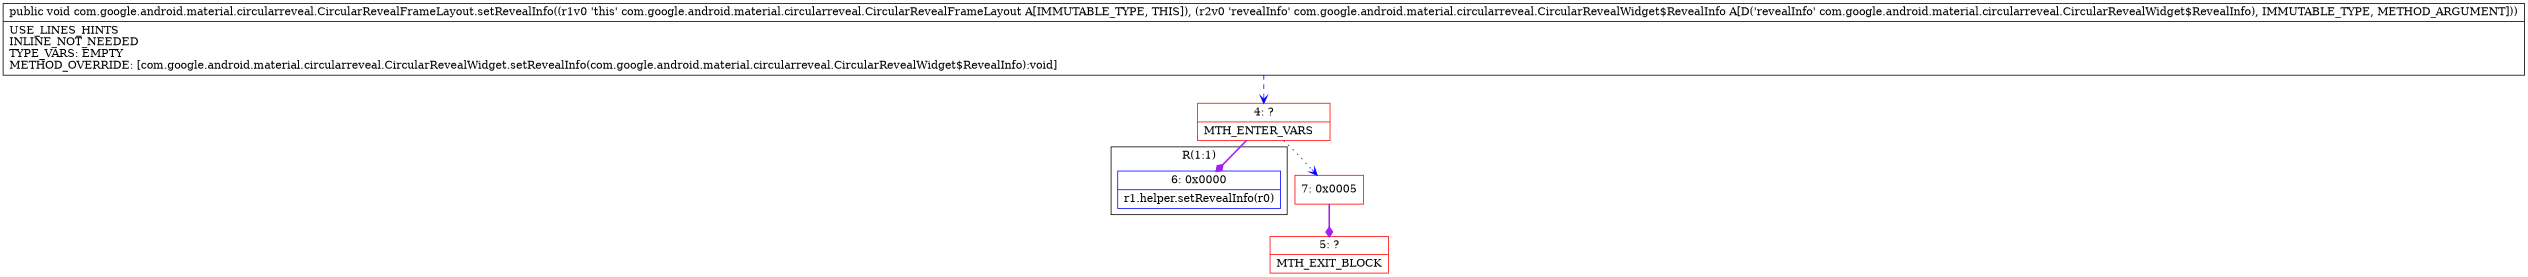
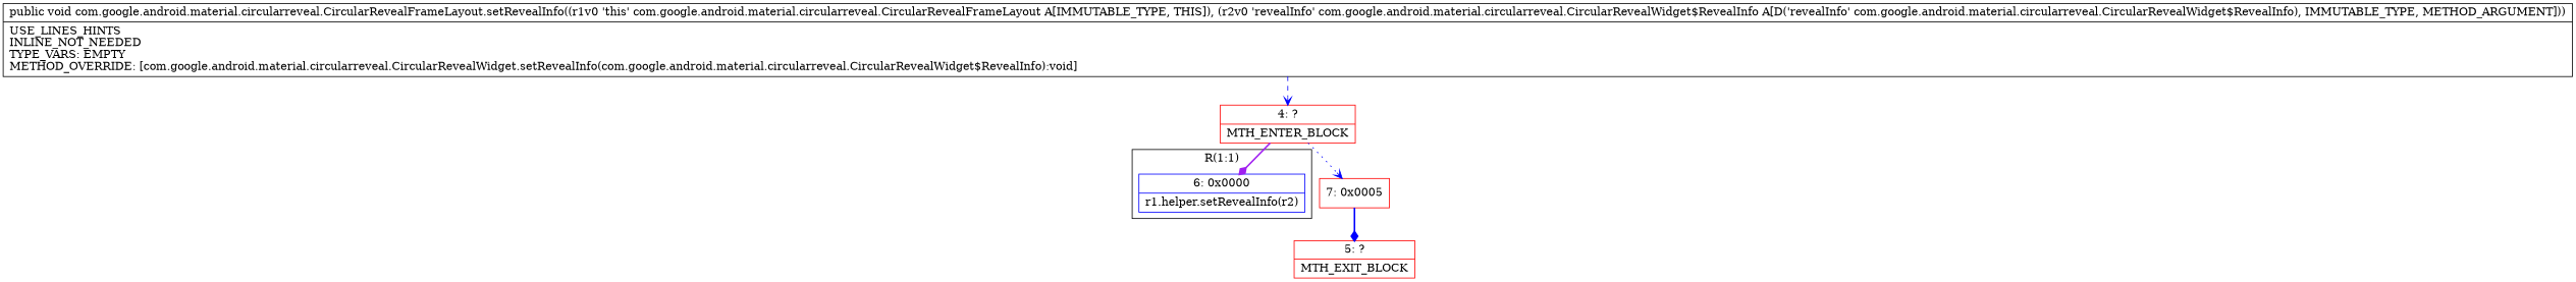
  digraph {
    node [color=red shape=record]
    edge [arrowhead=diamond color=purple style=bold]
-   n1 [color=blue label="{6\:\ 0x0000|r1.helper.setRevealInfo(r0)\l}"]
+   n1 [color=blue label="{6\:\ 0x0000|r1.helper.setRevealInfo(r2)\l}"]
    n2 [label="{7\:\ 0x0005}"]
    n3 [label="{5\:\ ?|MTH_EXIT_BLOCK\l}"]
-   n4 [label="{4\:\ ?|MTH_ENTER_VARS\l}"]
+   n4 [label="{4\:\ ?|MTH_ENTER_BLOCK\l}"]
    n5 [label="{public void com.google.android.material.circularreveal.CircularRevealFrameLayout.setRevealInfo((r1v0 'this' com.google.android.material.circularreveal.CircularRevealFrameLayout A[IMMUTABLE_TYPE, THIS]), (r2v0 'revealInfo' com.google.android.material.circularreveal.CircularRevealWidget$RevealInfo A[D('revealInfo' com.google.android.material.circularreveal.CircularRevealWidget$RevealInfo), IMMUTABLE_TYPE, METHOD_ARGUMENT]))  | USE_LINES_HINTS\lINLINE_NOT_NEEDED\lTYPE_VARS: EMPTY\lMETHOD_OVERRIDE: [com.google.android.material.circularreveal.CircularRevealWidget.setRevealInfo(com.google.android.material.circularreveal.CircularRevealWidget$RevealInfo):void]\l}" color=""]
    subgraph cluster_1 {
      label="R(1:1)"
      n1
    }
-   n2 -> n3
+   n2 -> n3 [color=blue]
    n4 -> n1
    n4 -> n2 [arrowhead=vee color=blue style=dotted]
    n5 -> n4 [arrowhead=vee color=blue style=dashed]
  }
